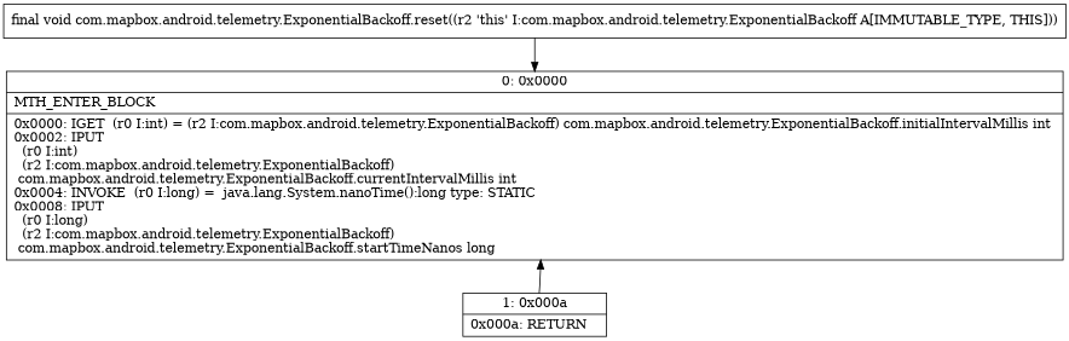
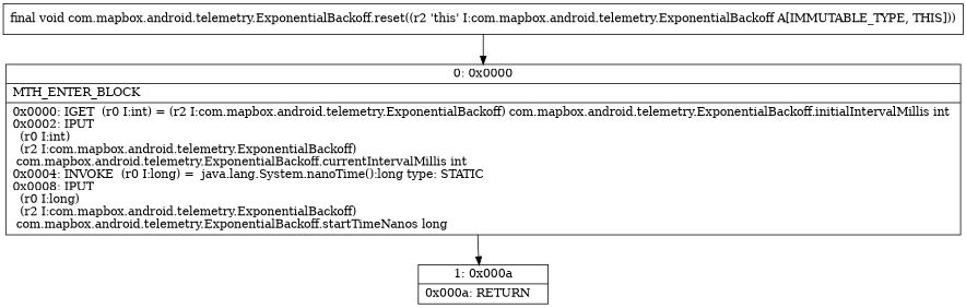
  digraph {
    node [shape=record]
    n1 [label="{0\:\ 0x0000|MTH_ENTER_BLOCK\l|0x0000: IGET  (r0 I:int) = (r2 I:com.mapbox.android.telemetry.ExponentialBackoff) com.mapbox.android.telemetry.ExponentialBackoff.initialIntervalMillis int \l0x0002: IPUT  \l  (r0 I:int)\l  (r2 I:com.mapbox.android.telemetry.ExponentialBackoff)\l com.mapbox.android.telemetry.ExponentialBackoff.currentIntervalMillis int \l0x0004: INVOKE  (r0 I:long) =  java.lang.System.nanoTime():long type: STATIC \l0x0008: IPUT  \l  (r0 I:long)\l  (r2 I:com.mapbox.android.telemetry.ExponentialBackoff)\l com.mapbox.android.telemetry.ExponentialBackoff.startTimeNanos long \l}"]
    n2 [label="{1\:\ 0x000a|0x000a: RETURN   \l}"]
    n3 [label="{final void com.mapbox.android.telemetry.ExponentialBackoff.reset((r2 'this' I:com.mapbox.android.telemetry.ExponentialBackoff A[IMMUTABLE_TYPE, THIS])) }"]
-   n2 -> n1
+   n1 -> n2
    n3 -> n1
  }
